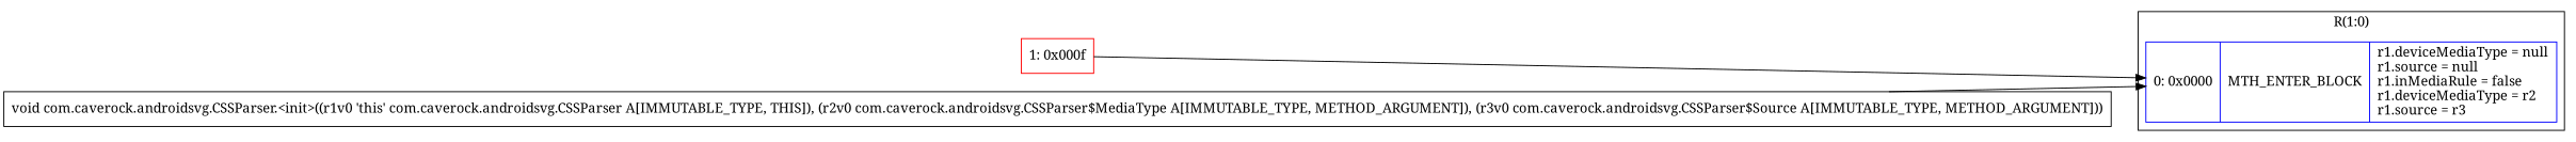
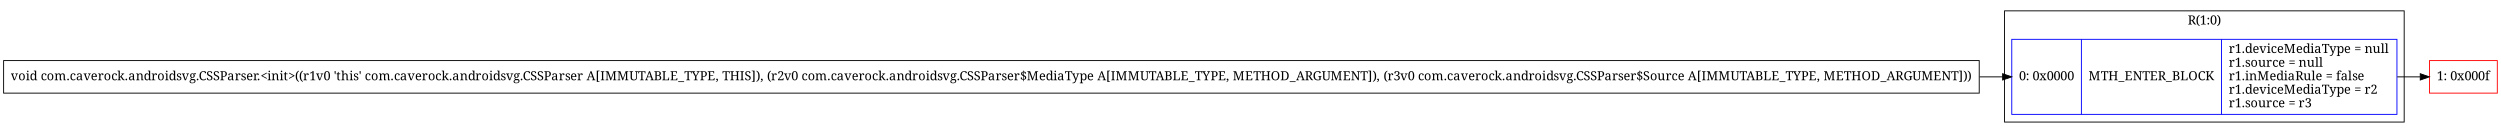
  digraph {
    rankdir=LR
    fontname="Noto Serif"
    node [shape=record fontname="Noto Serif"]
    edge [fontname="Noto Serif"]
    n1 [color=blue label="{0\:\ 0x0000|MTH_ENTER_BLOCK\l|r1.deviceMediaType = null\lr1.source = null\lr1.inMediaRule = false\lr1.deviceMediaType = r2\lr1.source = r3\l}"]
    n2 [color=red label="{1\:\ 0x000f}"]
    n3 [label="{void com.caverock.androidsvg.CSSParser.\<init\>((r1v0 'this' com.caverock.androidsvg.CSSParser A[IMMUTABLE_TYPE, THIS]), (r2v0 com.caverock.androidsvg.CSSParser$MediaType A[IMMUTABLE_TYPE, METHOD_ARGUMENT]), (r3v0 com.caverock.androidsvg.CSSParser$Source A[IMMUTABLE_TYPE, METHOD_ARGUMENT])) }"]
    subgraph cluster_1 {
      label="R(1:0)"
      n1
    }
-   n2 -> n1
+   n1 -> n2
    n3 -> n1
  }
